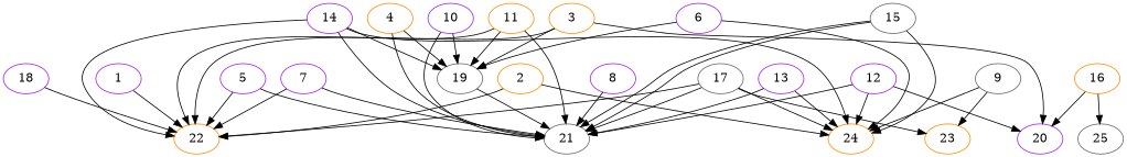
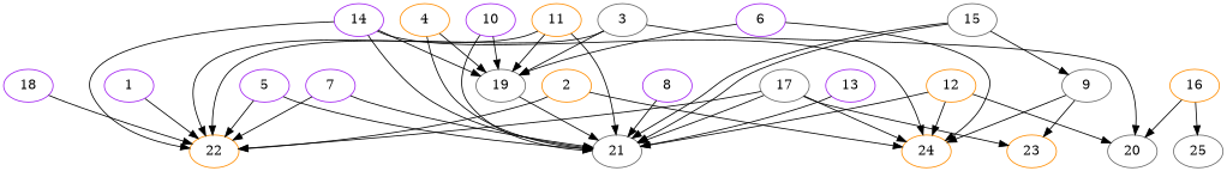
  digraph {
    node [alpha=0.04 color=purple]
    1 [alpha=0.16 expect_size=29883392]
    22 [alpha=0.17 color=darkorange expect_size=10045440]
    2 [alpha=0.19 color=darkorange expect_size=19177472]
    24 [color=darkorange expect_size=35765248]
-   3 [alpha=0.10 color=darkorange expect_size=37728256]
+   3 [alpha=0.10 color=gray40 expect_size=37728256]
    19 [alpha=0.18 color=gray40 expect_size=49252352]
-   20 [alpha=0.15 expect_size=46107648]
+   20 [alpha=0.15 color=gray40 expect_size=46107648]
    21 [alpha=0.03 color=gray40 expect_size=26979328]
    4 [color=darkorange expect_size=34741248]
    5 [alpha=0.02 expect_size=26167296]
    6 [alpha=0.18 expect_size=51596288]
    7 [alpha=0.19 expect_size=34829312]
    8 [alpha=0.08 expect_size=21760000]
    9 [alpha=0.19 color=gray40 expect_size=43278336]
    23 [color=darkorange expect_size=13197312]
    10 [alpha=0.12 expect_size=10423296]
    11 [alpha=0.13 color=darkorange expect_size=16690176]
-   12 [alpha=0.01 expect_size=6447104]
+   12 [alpha=0.01 color=darkorange expect_size=6447104]
    13 [alpha=0.10 expect_size=50390016]
    14 [alpha=0.12 expect_size=26431488]
    15 [color=gray40 expect_size=35073024]
    16 [alpha=0.14 color=darkorange expect_size=39451648]
    25 [alpha=0.13 color=gray40 expect_size=17085440]
    17 [alpha=0.11 color=gray40 expect_size=34158592]
    18 [alpha=0.17 expect_size=30995456]
    1 -> 22
    2 -> 22
    2 -> 24
    3 -> 22
    3 -> 19
    3 -> 20
    19 -> 21
    4 -> 19
    4 -> 21
    5 -> 22
    5 -> 21
    6 -> 24
    6 -> 19
    7 -> 22
    7 -> 21
    8 -> 21
    9 -> 24
    9 -> 23
    10 -> 19
    10 -> 21
    11 -> 22
    11 -> 19
    11 -> 21
    12 -> 24
    12 -> 20
    12 -> 21
-   13 -> 24
    13 -> 21
    14 -> 22
    14 -> 24
    14 -> 19
    14 -> 21
-   15 -> 24
+   15 -> 9
    15 -> 21
    15 -> 21
    16 -> 20
    16 -> 25
    17 -> 22
    17 -> 24
    17 -> 21
    17 -> 23
    18 -> 22
  }
